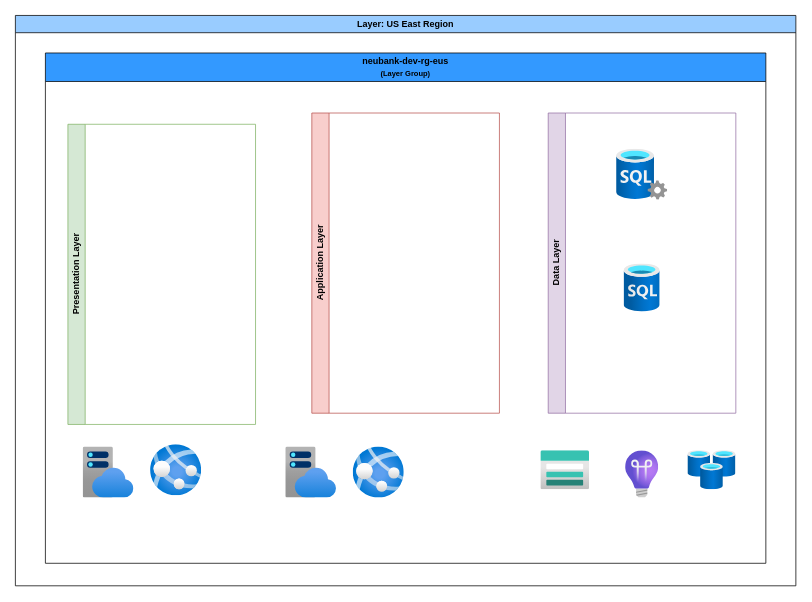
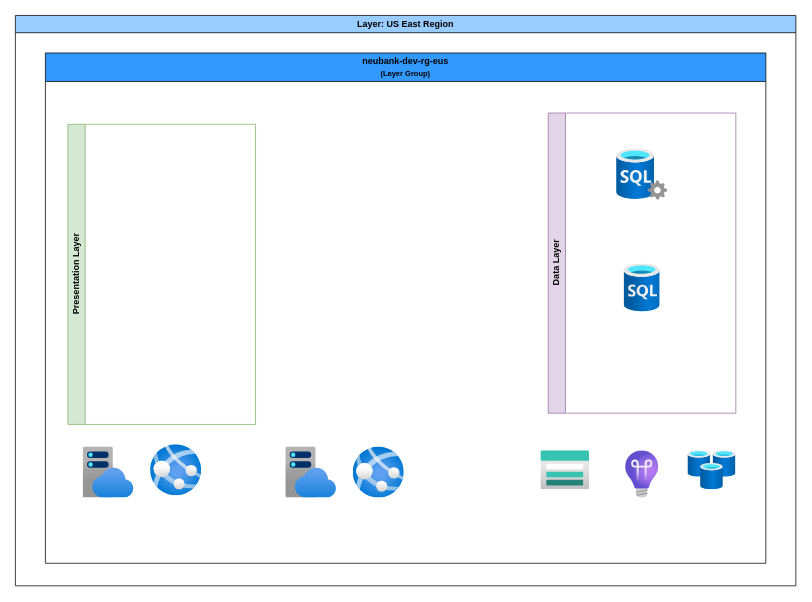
  <mxCell id="0" />
  <mxCell id="1" parent="0" />
  <mxCell id="2" value="Layer: US East Region" style="swimlane;whiteSpace=wrap;html=1;fillColor=#99CCFF;" parent="1" vertex="1"><mxGeometry x="20" y="20" width="1040" height="760" as="geometry" /></mxCell>
  <mxCell id="3" value="&lt;b style=&quot;text-align: start;&quot;&gt;&lt;span style=&quot;line-height: 15.693px; font-family: Calibri, sans-serif;&quot;&gt;neubank-dev-rg-eus&lt;br&gt;&lt;/span&gt;&lt;/b&gt;&lt;b style=&quot;text-align: start;&quot;&gt;&lt;span style=&quot;line-height: 15.693px; font-family: Calibri, sans-serif;&quot;&gt;&lt;font style=&quot;font-size: 10px;&quot;&gt;(Layer Group)&lt;/font&gt;&lt;br&gt;&lt;/span&gt;&lt;/b&gt;" style="swimlane;whiteSpace=wrap;html=1;startSize=38;fillColor=#3399FF;" parent="2" vertex="1"><mxGeometry x="40" y="50" width="960" height="680" as="geometry" /></mxCell>
  <mxCell id="4" value="" style="image;aspect=fixed;html=1;points=[];align=center;fontSize=12;image=img/lib/azure2/app_services/App_Service_Plans.svg;" parent="3" vertex="1"><mxGeometry x="50" y="525" width="68" height="68" as="geometry" /></mxCell>
  <mxCell id="5" value="" style="image;aspect=fixed;html=1;points=[];align=center;fontSize=12;image=img/lib/azure2/app_services/App_Services.svg;" parent="3" vertex="1"><mxGeometry x="140" y="522" width="68" height="68" as="geometry" /></mxCell>
  <mxCell id="6" value="" style="image;aspect=fixed;html=1;points=[];align=center;fontSize=12;image=img/lib/azure2/app_services/App_Service_Plans.svg;" vertex="1" parent="3"><mxGeometry x="320" y="525" width="68" height="68" as="geometry" /></mxCell>
  <mxCell id="7" value="" style="image;aspect=fixed;html=1;points=[];align=center;fontSize=12;image=img/lib/azure2/app_services/App_Services.svg;" vertex="1" parent="3"><mxGeometry x="410" y="525" width="68" height="68" as="geometry" /></mxCell>
  <mxCell id="8" value="" style="image;aspect=fixed;html=1;points=[];align=center;fontSize=12;image=img/lib/azure2/databases/Cache_Redis.svg;" vertex="1" parent="3"><mxGeometry x="856" y="530" width="64" height="52" as="geometry" /></mxCell>
  <mxCell id="9" value="" style="image;aspect=fixed;html=1;points=[];align=center;fontSize=12;image=img/lib/azure2/storage/Storage_Accounts.svg;" vertex="1" parent="3"><mxGeometry x="660" y="530" width="65" height="52" as="geometry" /></mxCell>
  <mxCell id="10" value="" style="image;aspect=fixed;html=1;points=[];align=center;fontSize=12;image=img/lib/azure2/devops/Application_Insights.svg;" vertex="1" parent="3"><mxGeometry x="773" y="530" width="44" height="63" as="geometry" /></mxCell>
  <mxCell id="11" value="Data Layer" style="swimlane;horizontal=0;whiteSpace=wrap;html=1;fillColor=#e1d5e7;strokeColor=#9673a6;" vertex="1" parent="3"><mxGeometry x="670" y="80" width="250" height="400" as="geometry" /></mxCell>
  <mxCell id="12" value="" style="image;aspect=fixed;html=1;points=[];align=center;fontSize=12;image=img/lib/azure2/databases/SQL_Database.svg;" vertex="1" parent="11"><mxGeometry x="101" y="201" width="48" height="64" as="geometry" /></mxCell>
  <mxCell id="13" value="" style="image;aspect=fixed;html=1;points=[];align=center;fontSize=12;image=img/lib/azure2/databases/SQL_Server.svg;" vertex="1" parent="11"><mxGeometry x="91" y="48" width="68" height="68" as="geometry" /></mxCell>
- <mxCell id="14" value="Application Layer" style="swimlane;horizontal=0;whiteSpace=wrap;html=1;fillColor=#f8cecc;strokeColor=#b85450;" vertex="1" parent="3"><mxGeometry x="355" y="80" width="250" height="400" as="geometry" /></mxCell>
  <mxCell id="15" value="Presentation Layer" style="swimlane;horizontal=0;whiteSpace=wrap;html=1;fillColor=#d5e8d4;strokeColor=#82b366;" vertex="1" parent="3"><mxGeometry x="30" y="95" width="250" height="400" as="geometry" /></mxCell>
